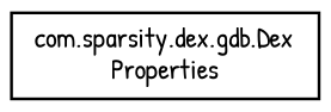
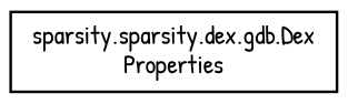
  digraph {
    rankdir=TB
    fontname="Patrick Hand"
-   n1 [color=black fillcolor=white fontname="Patrick Hand" fontsize=10 height=0.2 label="com.sparsity.dex.gdb.Dex\lProperties" shape=record style=filled width=0.4]
+   n1 [color=black fillcolor=white fontname="Patrick Hand" fontsize=10 height=0.2 label="sparsity.sparsity.dex.gdb.Dex\lProperties" shape=record style=filled width=0.4]
  }
